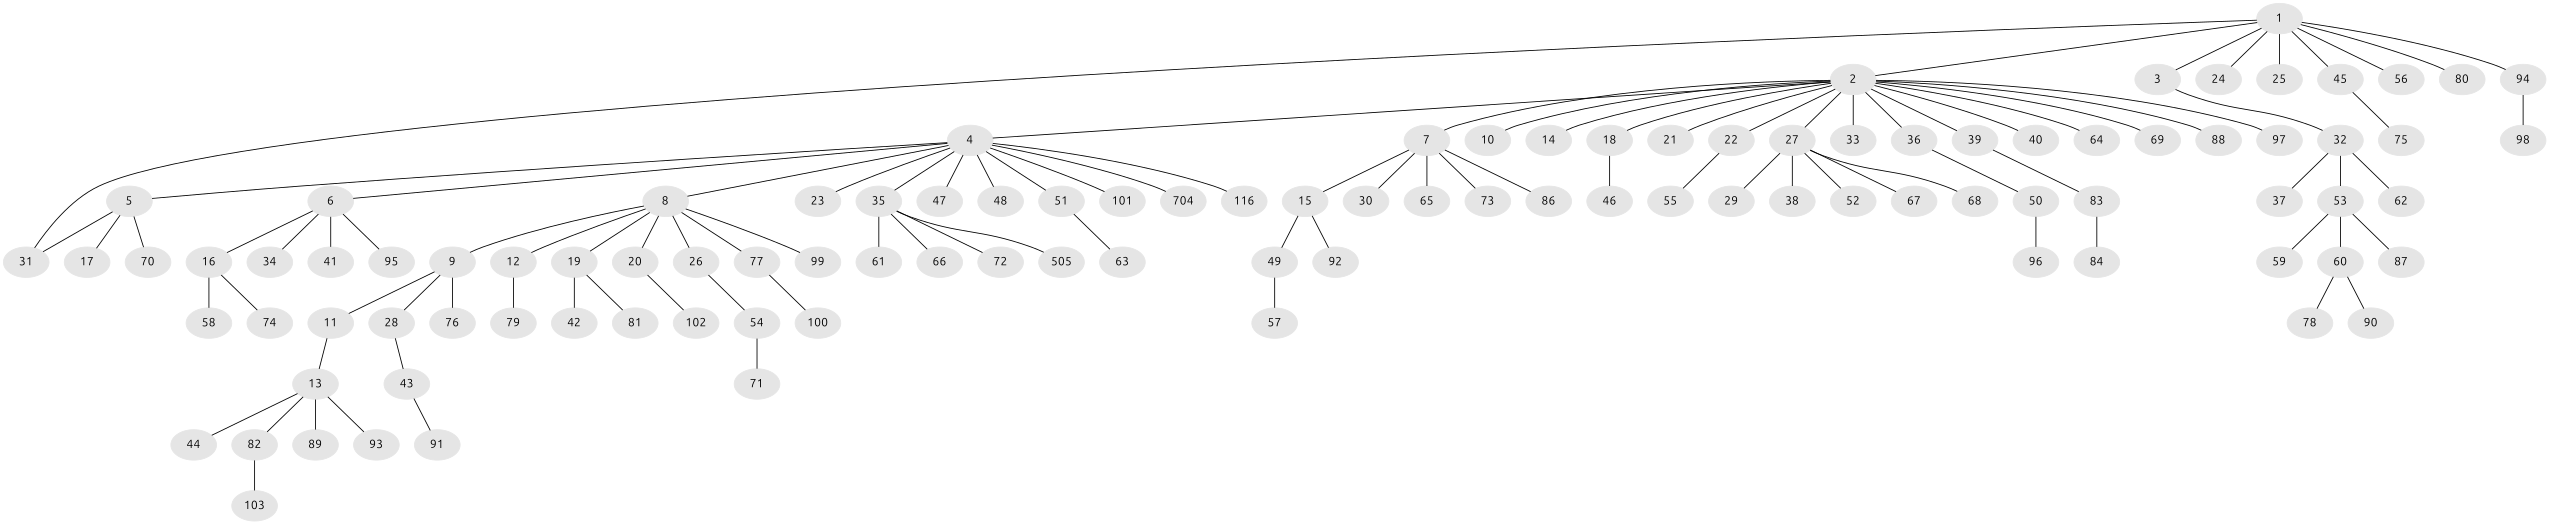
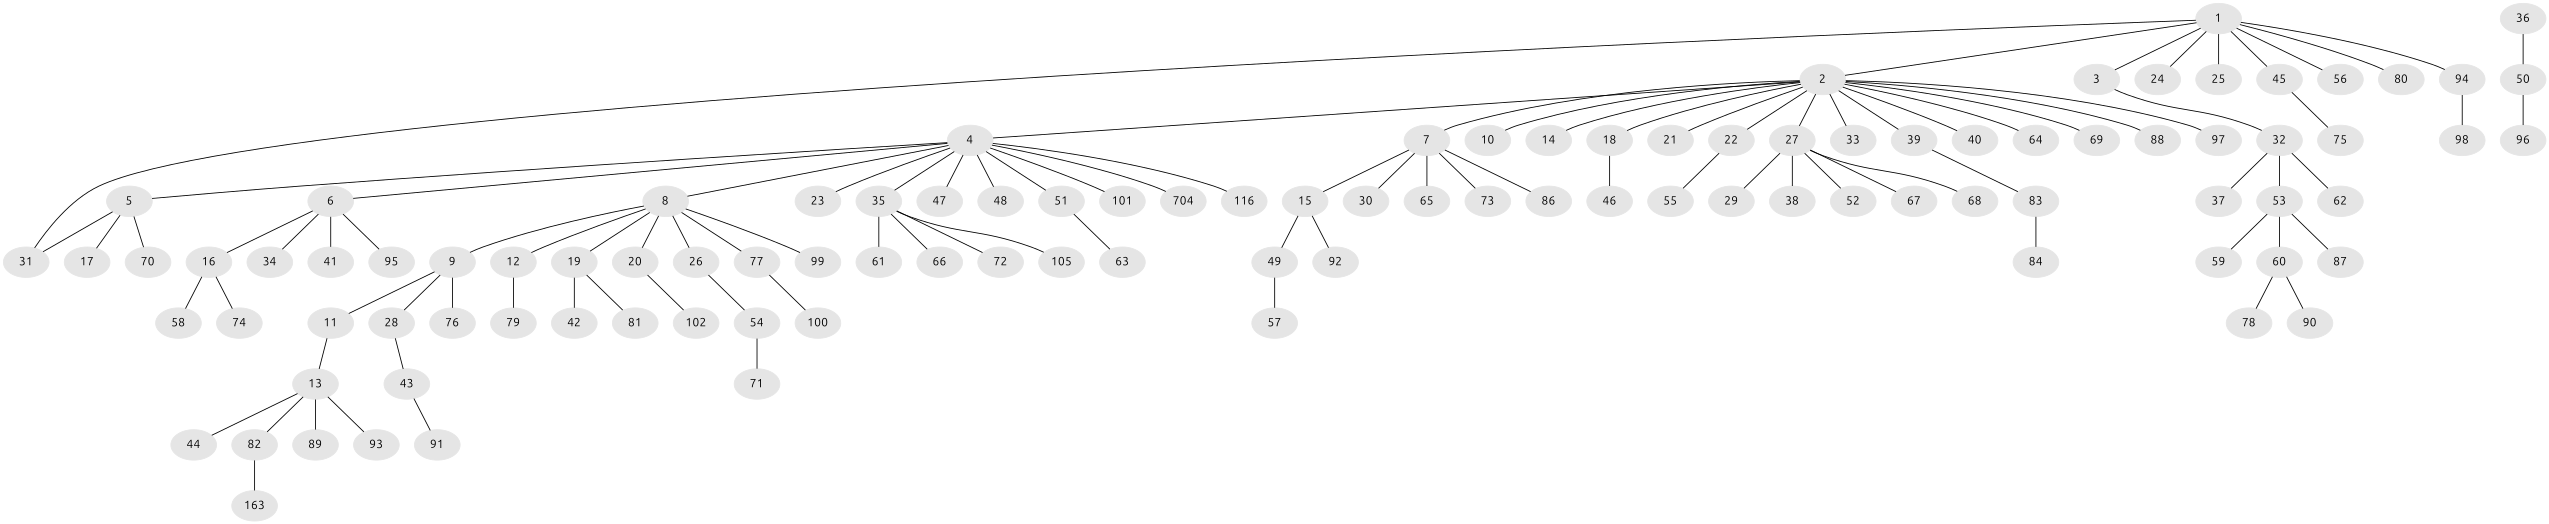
  graph {
    fontname=Ubuntu
    node [color=gray90 fontname=Ubuntu style=filled]
    edge [fontname=Ubuntu]
    1
    2
    3
    24
    25
    31
    45
    56
    80
    94
    4
    7
    10
    14
    18
    21
    22
    27
    33
    36
    39
    40
    64
    69
    88
    97
    32
    75
    98
    5
    6
    8
    23
    35
    47
    48
    51
    101
    n39 [label=704]
    n40 [label=116]
    15
    30
    65
    73
    86
    46
    55
    29
    38
    52
    67
    68
    50
    83
    37
    53
    62
    17
    70
    16
    34
    41
    95
    9
    12
    19
    20
    26
    77
    99
    61
    66
    72
-   105 [label=505]
+   105
    63
    58
    74
    49
    92
    11
    28
    76
    79
    42
    81
    102
    54
    100
    13
    43
    44
    82
    89
    93
-   103
+   103 [label=163]
    57
    71
    91
    59
    60
    87
    96
    84
    78
    90
    1 -- 2
    1 -- 3
    1 -- 24
    1 -- 25
    1 -- 31
    1 -- 45
    1 -- 56
    1 -- 80
    1 -- 94
    2 -- 4
    2 -- 7
    2 -- 10
    2 -- 14
    2 -- 18
    2 -- 21
    2 -- 22
    2 -- 27
    2 -- 33
-   2 -- 36
    2 -- 39
    2 -- 40
    2 -- 64
    2 -- 69
    2 -- 88
    2 -- 97
    3 -- 32
    45 -- 75
    94 -- 98
    4 -- 5
    4 -- 6
    4 -- 8
    4 -- 23
    4 -- 35
    4 -- 47
    4 -- 48
    4 -- 51
    4 -- 101
    4 -- n39
    4 -- n40
    7 -- 15
    7 -- 30
    7 -- 65
    7 -- 73
    7 -- 86
    18 -- 46
    22 -- 55
    27 -- 29
    27 -- 38
    27 -- 52
    27 -- 67
    27 -- 68
    36 -- 50
    39 -- 83
    32 -- 37
    32 -- 53
    32 -- 62
    5 -- 31
    5 -- 17
    5 -- 70
    6 -- 16
    6 -- 34
    6 -- 41
    6 -- 95
    8 -- 9
    8 -- 12
    8 -- 19
    8 -- 20
    8 -- 26
    8 -- 77
    8 -- 99
    35 -- 61
    35 -- 66
    35 -- 72
    35 -- 105
    51 -- 63
    15 -- 49
    15 -- 92
    50 -- 96
    83 -- 84
    53 -- 59
    53 -- 60
    53 -- 87
    16 -- 58
    16 -- 74
    9 -- 11
    9 -- 28
    9 -- 76
    12 -- 79
    19 -- 42
    19 -- 81
    20 -- 102
    26 -- 54
    77 -- 100
    49 -- 57
    11 -- 13
    28 -- 43
    54 -- 71
    13 -- 44
    13 -- 82
    13 -- 89
    13 -- 93
    43 -- 91
    82 -- 103
    60 -- 78
    60 -- 90
  }
